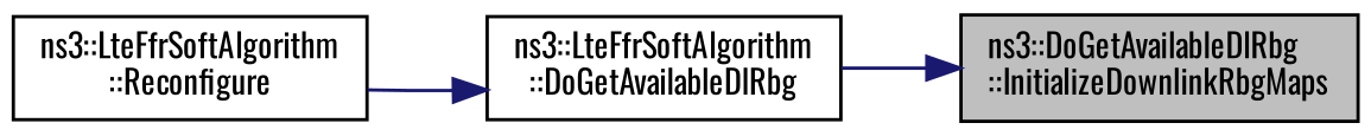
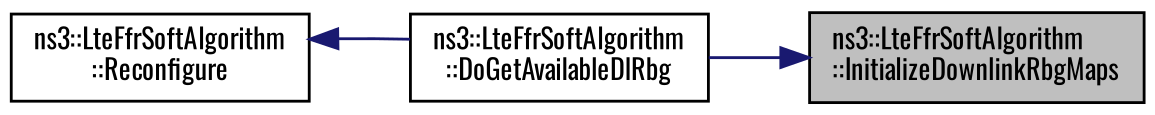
  digraph {
    fontname=Oswald
    rankdir=RL
    node [color=black fillcolor=white fontname=Oswald fontsize=10 shape=record style=filled]
    edge [color=midnightblue dir=back fontname=Oswald fontsize=10 labelfontname=Helvetica labelfontsize=10 style=solid]
-   n1 [fillcolor=grey75 fontcolor=black height=0.2 label="ns3::DoGetAvailableDlRbg\l::InitializeDownlinkRbgMaps" width=0.4]
+   n1 [fillcolor=grey75 fontcolor=black height=0.2 label="ns3::LteFfrSoftAlgorithm\l::InitializeDownlinkRbgMaps" width=0.4]
    n2 [height=0.2 label="ns3::LteFfrSoftAlgorithm\l::DoGetAvailableDlRbg" width=0.4]
    n3 [height=0.2 label="ns3::LteFfrSoftAlgorithm\l::Reconfigure" width=0.4]
    n1 -> n2
-   n2 -> n3
+   n3 -> n2
  }
